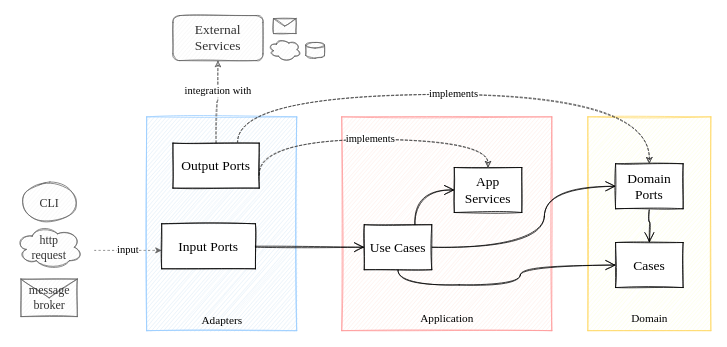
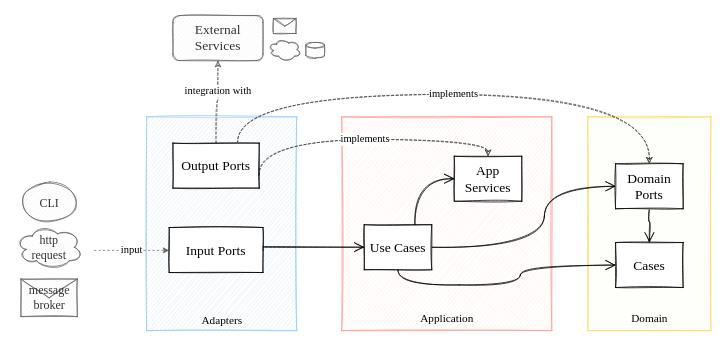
  <mxCell id="0" />
  <mxCell id="1" parent="0" />
  <mxCell id="2" value="" style="rounded=0;whiteSpace=wrap;html=1;sketch=1;perimeterSpacing=4;strokeWidth=1;fontFamily=Kalam;strokeColor=#99CCFF;fontStyle=0;fillColor=#DEEBF7;" parent="1" vertex="1"><mxGeometry x="195" y="155" width="200" height="285" as="geometry" /></mxCell>
  <mxCell id="3" value="" style="rounded=0;whiteSpace=wrap;html=1;sketch=1;perimeterSpacing=4;strokeWidth=1;fontFamily=Kalam;strokeColor=#FF9999;fontStyle=0;fillStyle=auto;fillColor=#FFEBE6;" parent="1" vertex="1"><mxGeometry x="455" y="155" width="280" height="285" as="geometry" /></mxCell>
  <mxCell id="4" value="" style="rounded=0;whiteSpace=wrap;html=1;sketch=1;perimeterSpacing=4;strokeWidth=1;fontFamily=Kalam;strokeColor=#FFD966;fontStyle=0;fillColor=#FDFFE0;" parent="1" vertex="1"><mxGeometry x="783" y="155" width="164" height="285" as="geometry" /></mxCell>
  <mxCell id="5" value="" style="edgeStyle=orthogonalEdgeStyle;curved=1;orthogonalLoop=1;jettySize=auto;html=1;exitX=1;exitY=0.5;exitDx=0;exitDy=0;entryX=0;entryY=0.5;entryDx=0;entryDy=0;fontFamily=Kalam;fontSize=15;sketch=1;endArrow=open;endFill=0;startSize=6;endSize=11;fontStyle=0" parent="1" source="7" target="11" edge="1"><mxGeometry relative="1" as="geometry"><Array as="points"><mxPoint x="315" y="327.5" /></Array></mxGeometry></mxCell>
  <mxCell id="6" value="input" style="edgeStyle=orthogonalEdgeStyle;curved=1;orthogonalLoop=1;jettySize=auto;html=1;dashed=1;fontFamily=Kalam;fontSize=14;strokeWidth=1;fontStyle=0;fillColor=#f5f5f5;strokeColor=#666666;" parent="1" target="7" edge="1"><mxGeometry relative="1" as="geometry"><mxPoint x="125" y="333" as="sourcePoint" /><Array as="points"><mxPoint x="125" y="333" /></Array></mxGeometry></mxCell>
- <mxCell id="7" value="Input Ports" style="rounded=0;whiteSpace=wrap;html=1;sketch=1;fontFamily=Kalam;;fontSize=18;fontStyle=0" parent="1" vertex="1"><mxGeometry x="215" y="297.5" width="125" height="60" as="geometry" /></mxCell>
+ <mxCell id="7" value="Input Ports" style="rounded=0;whiteSpace=wrap;html=1;sketch=1;fontFamily=Kalam;;fontSize=18;fontStyle=0" parent="1" vertex="1"><mxGeometry x="225" y="302.5" width="125" height="60" as="geometry" /></mxCell>
  <mxCell id="8" value="" style="edgeStyle=orthogonalEdgeStyle;curved=1;orthogonalLoop=1;jettySize=auto;html=1;exitX=0.75;exitY=0;exitDx=0;exitDy=0;entryX=0;entryY=0.5;entryDx=0;entryDy=0;fontFamily=Kalam;sketch=1;startSize=6;endSize=11;endFill=0;endArrow=open;fontStyle=0" parent="1" source="11" target="12" edge="1"><mxGeometry relative="1" as="geometry" /></mxCell>
  <mxCell id="9" value="" style="edgeStyle=orthogonalEdgeStyle;curved=1;orthogonalLoop=1;jettySize=auto;html=1;exitX=0.5;exitY=1;exitDx=0;exitDy=0;entryX=0;entryY=0.5;entryDx=0;entryDy=0;fontFamily=Kalam;sketch=1;endArrow=open;endFill=0;startSize=6;endSize=11;fontStyle=0" parent="1" source="11" target="13" edge="1"><mxGeometry relative="1" as="geometry"><Array as="points"><mxPoint x="530" y="379" /><mxPoint x="693" y="379" /><mxPoint x="693" y="353" /></Array></mxGeometry></mxCell>
  <mxCell id="10" style="edgeStyle=orthogonalEdgeStyle;curved=1;orthogonalLoop=1;jettySize=auto;html=1;entryX=0;entryY=0.5;entryDx=0;entryDy=0;fontFamily=Kalam;sketch=1;endArrow=open;endFill=0;startSize=6;endSize=11;fontStyle=0" parent="1" source="11" target="15" edge="1"><mxGeometry relative="1" as="geometry"><Array as="points"><mxPoint x="725" y="329" /><mxPoint x="725" y="248" /></Array></mxGeometry></mxCell>
  <mxCell id="11" value="Use Cases" style="rounded=0;whiteSpace=wrap;html=1;sketch=1;fontFamily=Kalam;;fontSize=18;fontStyle=0" parent="1" vertex="1"><mxGeometry x="485" y="298.75" width="90" height="60" as="geometry" /></mxCell>
- <mxCell id="12" value="App Services" style="rounded=0;whiteSpace=wrap;html=1;sketch=1;fontFamily=Kalam;;fontSize=18;fontStyle=0" parent="1" vertex="1"><mxGeometry x="605" y="222.5" width="90" height="60" as="geometry" /></mxCell>
+ <mxCell id="12" value="App Services" style="rounded=0;whiteSpace=wrap;html=1;sketch=1;fontFamily=Kalam;;fontSize=18;fontStyle=0" parent="1" vertex="1"><mxGeometry x="605" y="207.5" width="90" height="60" as="geometry" /></mxCell>
  <mxCell id="13" value="Cases" style="rounded=0;whiteSpace=wrap;html=1;sketch=1;fontFamily=Kalam;;fontSize=18;fontStyle=0" parent="1" vertex="1"><mxGeometry x="820" y="322.5" width="90" height="60" as="geometry" /></mxCell>
  <mxCell id="14" style="edgeStyle=orthogonalEdgeStyle;curved=1;orthogonalLoop=1;jettySize=auto;html=1;entryX=0.5;entryY=0;entryDx=0;entryDy=0;fontFamily=Kalam;endFill=0;endArrow=open;endSize=11;startSize=6;sketch=1;fontStyle=0" parent="1" source="15" target="13" edge="1"><mxGeometry relative="1" as="geometry" /></mxCell>
  <mxCell id="15" value="Domain Ports" style="rounded=0;whiteSpace=wrap;html=1;sketch=1;fontFamily=Kalam;;fontSize=18;fontStyle=0" parent="1" vertex="1"><mxGeometry x="820" y="217.5" width="90" height="60" as="geometry" /></mxCell>
  <mxCell id="16" value="integration with" style="edgeStyle=orthogonalEdgeStyle;curved=1;orthogonalLoop=1;jettySize=auto;html=1;entryX=0.5;entryY=1;entryDx=0;entryDy=0;fontFamily=Kalam;sketch=1;endArrow=classic;fontStyle=0;dashed=1;fontSize=14;strokeWidth=1;fillColor=#f5f5f5;strokeColor=#666666;" parent="1" source="19" target="20" edge="1"><mxGeometry x="0.273" relative="1" as="geometry"><mxPoint as="offset" /></mxGeometry></mxCell>
  <mxCell id="17" value="implements" style="edgeStyle=orthogonalEdgeStyle;curved=1;orthogonalLoop=1;jettySize=auto;html=1;entryX=0.5;entryY=0;entryDx=0;entryDy=0;fontSize=14;strokeWidth=1;dashed=1;sketch=1;strokeColor=#404040;fontFamily=Kalam;fontStyle=0" parent="1" target="12" edge="1"><mxGeometry relative="1" as="geometry"><mxPoint x="345" y="232.5" as="sourcePoint" /><Array as="points"><mxPoint x="345" y="185" /><mxPoint x="650" y="185" /></Array></mxGeometry></mxCell>
  <mxCell id="18" value="implements" style="edgeStyle=orthogonalEdgeStyle;curved=1;orthogonalLoop=1;jettySize=auto;html=1;entryX=0.5;entryY=0;entryDx=0;entryDy=0;fontSize=14;strokeWidth=1;exitX=0.75;exitY=0;exitDx=0;exitDy=0;dashed=1;sketch=1;strokeColor=#404040;fontFamily=Kalam;fontStyle=0" parent="1" source="19" target="15" edge="1"><mxGeometry relative="1" as="geometry"><Array as="points"><mxPoint x="316" y="125" /><mxPoint x="865" y="125" /></Array></mxGeometry></mxCell>
  <mxCell id="19" value="Output Ports" style="rounded=0;whiteSpace=wrap;html=1;sketch=1;fontFamily=Kalam;;fontSize=18;fontStyle=0" parent="1" vertex="1"><mxGeometry x="230" y="190" width="115" height="60" as="geometry" /></mxCell>
  <mxCell id="20" value="External Services" style="rounded=1;whiteSpace=wrap;html=1;sketch=1;strokeWidth=1;fontFamily=Kalam;;fontSize=18;strokeColor=#666666;fontStyle=0;fillColor=#f5f5f5;fontColor=#333333;" parent="1" vertex="1"><mxGeometry x="230" y="20" width="120" height="60" as="geometry" /></mxCell>
  <mxCell id="21" value="Adapters" style="text;html=1;align=center;verticalAlign=middle;resizable=0;points=[];autosize=1;strokeColor=none;fontSize=15;fontFamily=Kalam;rotation=0;fontStyle=0" parent="1" vertex="1"><mxGeometry x="257.5" y="410" width="75" height="30" as="geometry" /></mxCell>
  <mxCell id="22" value="Application" style="text;html=1;align=center;verticalAlign=middle;resizable=0;points=[];autosize=1;strokeColor=none;fontSize=15;fontFamily=Kalam;rotation=0;fontStyle=0" parent="1" vertex="1"><mxGeometry x="550" y="407.5" width="90" height="30" as="geometry" /></mxCell>
  <mxCell id="23" value="Domain" style="text;html=1;align=center;verticalAlign=middle;resizable=0;points=[];autosize=1;strokeColor=none;fontSize=15;fontFamily=Kalam;rotation=0;fontStyle=0" parent="1" vertex="1"><mxGeometry x="827.5" y="407.5" width="75" height="30" as="geometry" /></mxCell>
  <mxCell id="24" value="CLI" style="ellipse;whiteSpace=wrap;html=1;rounded=1;fontFamily=Kalam;fontSize=16;sketch=1;strokeColor=#666666;fillColor=#f5f5f5;fontColor=#333333;" parent="1" vertex="1"><mxGeometry x="27.5" y="243.75" width="75" height="50" as="geometry" /></mxCell>
  <mxCell id="25" value="http&lt;br&gt;request" style="ellipse;shape=cloud;whiteSpace=wrap;html=1;rounded=1;sketch=1;fontFamily=Kalam;fontSize=16;strokeColor=#666666;fillColor=#f5f5f5;fontColor=#333333;" parent="1" vertex="1"><mxGeometry x="20" y="298.75" width="90" height="60" as="geometry" /></mxCell>
  <mxCell id="26" value="message broker" style="shape=message;html=1;whiteSpace=wrap;html=1;outlineConnect=0;rounded=1;sketch=1;fontFamily=Kalam;fontSize=16;strokeColor=#666666;fillColor=#f5f5f5;fontColor=#333333;" parent="1" vertex="1"><mxGeometry x="27.5" y="371.25" width="75" height="50" as="geometry" /></mxCell>
  <mxCell id="27" value="" style="shape=message;html=1;whiteSpace=wrap;html=1;outlineConnect=0;rounded=1;sketch=1;fontFamily=Kalam;fontSize=16;strokeColor=#666666;fillColor=#f5f5f5;fontColor=#333333;" parent="1" vertex="1"><mxGeometry x="364" y="24" width="30" height="20" as="geometry" /></mxCell>
  <mxCell id="28" value="" style="ellipse;shape=cloud;whiteSpace=wrap;html=1;rounded=1;sketch=1;fontFamily=Kalam;fontSize=16;strokeColor=#666666;fillColor=#f5f5f5;fontColor=#333333;" parent="1" vertex="1"><mxGeometry x="357" y="50.67" width="44" height="29.33" as="geometry" /></mxCell>
  <mxCell id="29" value="" style="shape=cylinder3;whiteSpace=wrap;html=1;boundedLbl=1;backgroundOutline=1;size=3.722;rounded=1;sketch=1;fontFamily=Kalam;fontSize=16;strokeColor=#666666;fillColor=#f5f5f5;fontColor=#333333;" parent="1" vertex="1"><mxGeometry x="407" y="55.84" width="25" height="20.99" as="geometry" /></mxCell>
